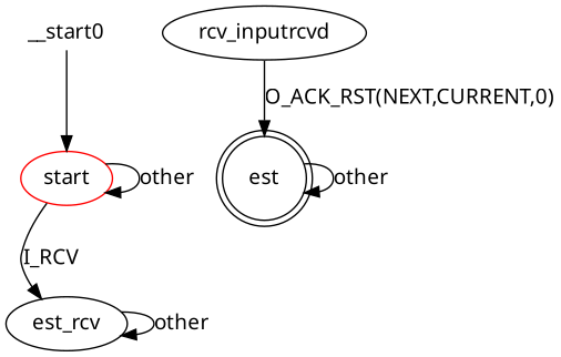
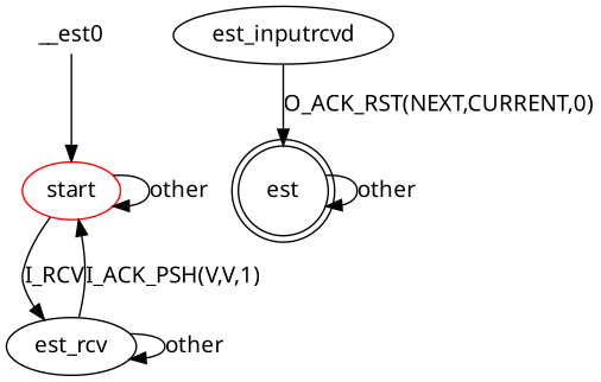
  digraph {
    fontname="Noto Sans"
    node [fontname="Noto Sans"]
    edge [fontname="Noto Sans"]
    start [color=red]
    est_rcv
    n3 [label=est shape=doublecircle]
-   est_inputrcvd [label=rcv_inputrcvd]
-   __start0 [height=0 shape=none width=0]
+   est_inputrcvd
+   __start0 [height=0 shape=none width=0 label=__est0]
    start -> start [label=other]
    start -> est_rcv [label=I_RCV]
+   est_rcv -> start [label="I_ACK_PSH(V,V,1)"]
    est_rcv -> est_rcv [label=other]
    n3 -> n3 [label=other]
    est_inputrcvd -> n3 [label="O_ACK_RST(NEXT,CURRENT,0)"]
    __start0 -> start
  }
